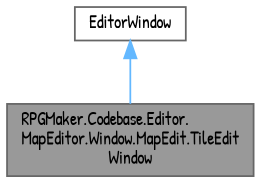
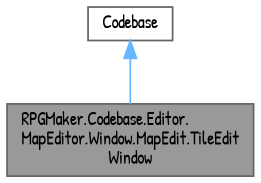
  digraph {
    fontname="Patrick Hand"
    node [color=gray40 fontname="Patrick Hand" fontsize=10 shape=box style=filled]
    n1 [fillcolor=grey60 fontcolor=black height=0.2 label="RPGMaker.Codebase.Editor.\lMapEditor.Window.MapEdit.TileEdit\lWindow" width=0.4]
-   n2 [fillcolor=white height=0.2 label=EditorWindow width=0.4]
+   n2 [fillcolor=white height=0.2 label=Codebase width=0.4]
    n2 -> n1 [color=steelblue1 dir=back fontname="Patrick Hand" fontsize=10 labelfontname=Helvetica labelfontsize=10 style=solid]
  }
